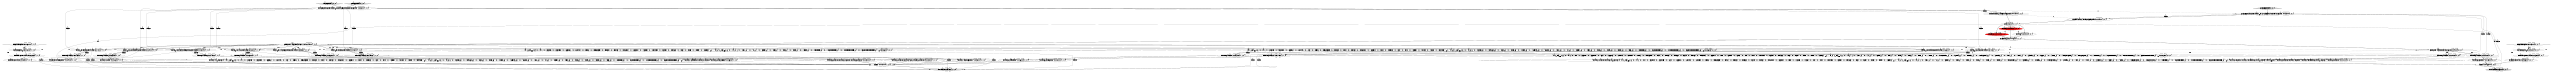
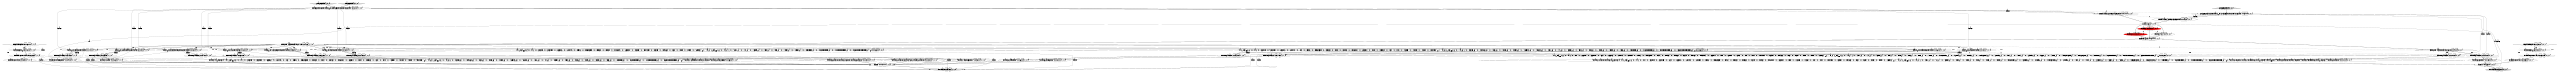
  digraph {
    node [fillcolor=white shape=ellipse style=filled]
    edge [style=bold]
    n1 [fillcolor=red label="setState(587)@@@7@@@['0', '1', '0']"]
    n2 [label="_errHandler.sync(this)@@@8@@@['1', '1', '1']"]
    n3 [label="getInterpreter().adaptivePredict(_input,38,_ctx)@@@9@@@['0', '0', '1']" shape=diamond]
    n4 [label="getInterpreter().adaptivePredict(_input,77,_ctx)@@@9@@@['1', '1', '0']" shape=diamond]
    n5 [label="_localctx = new ExtractContext(_localctx)@@@17@@@['1', '1', '0']"]
    n6 [label="enterOuterAlt(_localctx,2)@@@18@@@['1', '1', '0']"]
    n7 [fillcolor=lightgray label="return _localctx@@@94@@@['1', '1', '0']" shape=diamond]
    n8 [label="{setState(569)extractExpression()}@@@19@@@['1', '1', '0']"]
    n9 [label="{setState(582)qualifiedName()}@@@68@@@['1', '1', '0']"]
    n10 [label="{exitRule()}@@@91@@@['1', '1', '0']"]
    n11 [fillcolor=lightgray label="return _localctx@@@58@@@['0', '0', '1']"]
    n12 [label="(((_la) & ~0x3f) == 0 && ((1L << _la) & ((1L << T__0) | (1L << ANALYZE) | (1L << ANALYZED) | (1L << CAST) | (1L << CATALOGS) | (1L << COLUMNS) | (1L << CONVERT) | (1L << DEBUG) | (1L << EXECUTABLE) | (1L << EXISTS) | (1L << EXPLAIN) | (1L << EXTRACT) | (1L << FALSE) | (1L << FORMAT) | (1L << FUNCTIONS) | (1L << GRAPHVIZ) | (1L << LEFT) | (1L << MAPPED) | (1L << MATCH) | (1L << NOT) | (1L << NULL) | (1L << OPTIMIZED) | (1L << PARSED) | (1L << PHYSICAL) | (1L << PLAN) | (1L << RIGHT) | (1L << RLIKE) | (1L << QUERY) | (1L << SCHEMAS))) != 0) || ((((_la - 64)) & ~0x3f) == 0 && ((1L << (_la - 64)) & ((1L << (SHOW - 64)) | (1L << (SYS - 64)) | (1L << (TABLES - 64)) | (1L << (TEXT - 64)) | (1L << (TRUE - 64)) | (1L << (TYPE - 64)) | (1L << (TYPES - 64)) | (1L << (VERIFY - 64)) | (1L << (FUNCTION_ESC - 64)) | (1L << (DATE_ESC - 64)) | (1L << (TIME_ESC - 64)) | (1L << (TIMESTAMP_ESC - 64)) | (1L << (GUID_ESC - 64)) | (1L << (PLUS - 64)) | (1L << (MINUS - 64)) | (1L << (ASTERISK - 64)) | (1L << (PARAM - 64)) | (1L << (STRING - 64)) | (1L << (INTEGER_VALUE - 64)) | (1L << (DECIMAL_VALUE - 64)) | (1L << (IDENTIFIER - 64)) | (1L << (DIGIT_IDENTIFIER - 64)) | (1L << (QUOTED_IDENTIFIER - 64)) | (1L << (BACKQUOTED_IDENTIFIER - 64)))) != 0)@@@16@@@['0', '0', '1']" shape=diamond]
    n13 [label="enterOuterAlt(_localctx,2)@@@42@@@['0', '0', '1']"]
    n14 [label="enterOuterAlt(_localctx,1)@@@10@@@['0', '0', '1']"]
    n15 [label="{setState(323)expression()}@@@43@@@['0', '0', '1']"]
    n16 [label="{setState(311)match(T__0)setState(320)_la = _input.LA(1)if ((((_la) & ~0x3f) == 0 && ((1L << _la) & ((1L << T__0) | (1L << ANALYZE) | (1L << ANALYZED) | (1L << CAST) | (1L << CATALOGS) | (1L << COLUMNS) | (1L << CONVERT) | (1L << DEBUG) | (1L << EXECUTABLE) | (1L << EXISTS) | (1L << EXPLAIN) | (1L << EXTRACT) | (1L << FALSE) | (1L << FORMAT) | (1L << FUNCTIONS) | (1L << GRAPHVIZ) | (1L << LEFT) | (1L << MAPPED) | (1L << MATCH) | (1L << NOT) | (1L << NULL) | (1L << OPTIMIZED) | (1L << PARSED) | (1L << PHYSICAL) | (1L << PLAN) | (1L << RIGHT) | (1L << RLIKE) | (1L << QUERY) | (1L << SCHEMAS))) != 0) || ((((_la - 64)) & ~0x3f) == 0 && ((1L << (_la - 64)) & ((1L << (SHOW - 64)) | (1L << (SYS - 64)) | (1L << (TABLES - 64)) | (1L << (TEXT - 64)) | (1L << (TRUE - 64)) | (1L << (TYPE - 64)) | (1L << (TYPES - 64)) | (1L << (VERIFY - 64)) | (1L << (FUNCTION_ESC - 64)) | (1L << (DATE_ESC - 64)) | (1L << (TIME_ESC - 64)) | (1L << (TIMESTAMP_ESC - 64)) | (1L << (GUID_ESC - 64)) | (1L << (PLUS - 64)) | (1L << (MINUS - 64)) | (1L << (ASTERISK - 64)) | (1L << (PARAM - 64)) | (1L << (STRING - 64)) | (1L << (INTEGER_VALUE - 64)) | (1L << (DECIMAL_VALUE - 64)) | (1L << (IDENTIFIER - 64)) | (1L << (DIGIT_IDENTIFIER - 64)) | (1L << (QUOTED_IDENTIFIER - 64)) | (1L << (BACKQUOTED_IDENTIFIER - 64)))) != 0)) {{setState(312)expression()setState(317)_errHandler.sync(this)_la = _input.LA(1)while (_la == T__2) {{{setState(313)match(T__2)setState(314)expression()}}setState(319)_errHandler.sync(this)_la = _input.LA(1)}}}setState(322)match(T__1)}@@@11@@@['0', '0', '1']"]
    n17 [label="_localctx = new CastContext(_localctx)@@@10@@@['1', '1', '0']"]
    n18 [label="enterOuterAlt(_localctx,1)@@@11@@@['1', '1', '0']"]
    n19 [label="{setState(568)castExpression()}@@@12@@@['1', '1', '0']"]
    n20 [label="_localctx = new DereferenceContext(_localctx)@@@66@@@['1', '1', '0']"]
    n21 [label="enterOuterAlt(_localctx,7)@@@67@@@['1', '1', '0']"]
    n22 [label="_localctx = new ConstantDefaultContext(_localctx)@@@24@@@['1', '1', '0']"]
    n23 [label="enterOuterAlt(_localctx,3)@@@25@@@['1', '1', '0']"]
    n24 [label="{setState(570)constant()}@@@26@@@['1', '1', '0']"]
    n25 [label="{setState(574)_la = _input.LA(1)if ((((_la) & ~0x3f) == 0 && ((1L << _la) & ((1L << ANALYZE) | (1L << ANALYZED) | (1L << CATALOGS) | (1L << COLUMNS) | (1L << DAY) | (1L << DEBUG) | (1L << EXECUTABLE) | (1L << EXPLAIN) | (1L << FIRST) | (1L << FORMAT) | (1L << FUNCTIONS) | (1L << GRAPHVIZ) | (1L << HOUR) | (1L << INTERVAL) | (1L << LAST) | (1L << LIMIT) | (1L << MAPPED) | (1L << MINUTE) | (1L << MONTH) | (1L << OPTIMIZED))) != 0) || ((((_la - 65)) & ~0x3f) == 0 && ((1L << (_la - 65)) & ((1L << (PARSED - 65)) | (1L << (PHYSICAL - 65)) | (1L << (PLAN - 65)) | (1L << (RLIKE - 65)) | (1L << (QUERY - 65)) | (1L << (SCHEMAS - 65)) | (1L << (SECOND - 65)) | (1L << (SHOW - 65)) | (1L << (SYS - 65)) | (1L << (TABLES - 65)) | (1L << (TEXT - 65)) | (1L << (TYPE - 65)) | (1L << (TYPES - 65)) | (1L << (VERIFY - 65)) | (1L << (YEAR - 65)) | (1L << (IDENTIFIER - 65)) | (1L << (DIGIT_IDENTIFIER - 65)) | (1L << (QUOTED_IDENTIFIER - 65)) | (1L << (BACKQUOTED_IDENTIFIER - 65)))) != 0)) {{setState(571)qualifiedName()setState(572)match(DOT)}}setState(576)match(ASTERISK)}@@@33@@@['1', '1', '0']"]
    n26 [label="GroupingExpressionsContext _localctx = new GroupingExpressionsContext(_ctx,getState())@@@3@@@['0', '0', '1']"]
    n27 [label="enterRule(_localctx,24,RULE_groupingExpressions)@@@4@@@['0', '0', '1']"]
    n28 [label="int _la@@@5@@@['1', '1', '1']"]
    n29 [label="{exitRule()}@@@55@@@['0', '0', '1']"]
    n30 [label="enterRule(_localctx,60,RULE_primaryExpression)@@@4@@@['1', '1', '0']"]
    n31 [fillcolor=red label="setState(581)@@@7@@@['1', '0', '0']"]
    n32 [label="setState(324)@@@7@@@['0', '0', '1']"]
    n33 [label="(((_la) & ~0x3f) == 0 && ((1L << _la) & ((1L << ANALYZE) | (1L << ANALYZED) | (1L << CATALOGS) | (1L << COLUMNS) | (1L << DEBUG) | (1L << EXECUTABLE) | (1L << EXPLAIN) | (1L << FORMAT) | (1L << FUNCTIONS) | (1L << GRAPHVIZ) | (1L << MAPPED) | (1L << OPTIMIZED) | (1L << PARSED) | (1L << PHYSICAL) | (1L << PLAN) | (1L << RLIKE) | (1L << QUERY) | (1L << SCHEMAS))) != 0) || ((((_la - 64)) & ~0x3f) == 0 && ((1L << (_la - 64)) & ((1L << (SHOW - 64)) | (1L << (SYS - 64)) | (1L << (TABLES - 64)) | (1L << (TEXT - 64)) | (1L << (TYPE - 64)) | (1L << (TYPES - 64)) | (1L << (VERIFY - 64)) | (1L << (IDENTIFIER - 64)) | (1L << (DIGIT_IDENTIFIER - 64)) | (1L << (QUOTED_IDENTIFIER - 64)) | (1L << (BACKQUOTED_IDENTIFIER - 64)))) != 0)@@@36@@@['1', '0', '0']" shape=diamond]
    n34 [label="_localctx = new SubqueryExpressionContext(_localctx)@@@55@@@['1', '1', '0']"]
    n35 [label="enterOuterAlt(_localctx,6)@@@56@@@['1', '1', '0']"]
    n36 [label="{setState(578)match(T__0)setState(579)query()setState(580)match(T__1)}@@@57@@@['1', '1', '0']"]
    n37 [label="enterOuterAlt(_localctx,8)@@@74@@@['1', '1', '0']"]
    n38 [label="{setState(583)match(T__0)setState(584)expression()setState(585)match(T__1)}@@@75@@@['1', '1', '0']"]
    n39 [label="_errHandler.recover(this,re)@@@53@@@['0', '0', '1']"]
    n40 [label="enterOuterAlt(_localctx,5)@@@49@@@['1', '1', '0']" shape=diamond]
    n41 [label="_localctx = new FunctionContext(_localctx)@@@48@@@['1', '1', '0']"]
    n42 [label="_localctx = new ParenthesizedExpressionContext(_localctx)@@@73@@@['1', '1', '0']"]
    n43 [label="(((_la) & ~0x3f) == 0 && ((1L << _la) & ((1L << ANALYZE) | (1L << ANALYZED) | (1L << CATALOGS) | (1L << COLUMNS) | (1L << DAY) | (1L << DEBUG) | (1L << EXECUTABLE) | (1L << EXPLAIN) | (1L << FIRST) | (1L << FORMAT) | (1L << FUNCTIONS) | (1L << GRAPHVIZ) | (1L << HOUR) | (1L << INTERVAL) | (1L << LAST) | (1L << LIMIT) | (1L << MAPPED) | (1L << MINUTE) | (1L << MONTH) | (1L << OPTIMIZED))) != 0) || ((((_la - 65)) & ~0x3f) == 0 && ((1L << (_la - 65)) & ((1L << (PARSED - 65)) | (1L << (PHYSICAL - 65)) | (1L << (PLAN - 65)) | (1L << (RLIKE - 65)) | (1L << (QUERY - 65)) | (1L << (SCHEMAS - 65)) | (1L << (SECOND - 65)) | (1L << (SHOW - 65)) | (1L << (SYS - 65)) | (1L << (TABLES - 65)) | (1L << (TEXT - 65)) | (1L << (TYPE - 65)) | (1L << (TYPES - 65)) | (1L << (VERIFY - 65)) | (1L << (YEAR - 65)) | (1L << (IDENTIFIER - 65)) | (1L << (DIGIT_IDENTIFIER - 65)) | (1L << (QUOTED_IDENTIFIER - 65)) | (1L << (BACKQUOTED_IDENTIFIER - 65)))) != 0)@@@36@@@['0', '1', '0']" shape=diamond]
    n44 [label="_localctx = new StarContext(_localctx)@@@31@@@['1', '1', '0']"]
    n45 [label="enterOuterAlt(_localctx,4)@@@32@@@['1', '1', '0']"]
    n46 [label="{setState(577)functionExpression()}@@@50@@@['1', '1', '0']"]
    n47 [fillcolor=lightgray label="groupingExpressions['0', '0', '1']" shape=diamond]
    n48 [fillcolor=lightgray label="primaryExpression['1', '0', '0']" shape=diamond]
    n49 [label="PrimaryExpressionContext _localctx = new PrimaryExpressionContext(_ctx,getState())@@@3@@@['1', '1', '0']"]
    n50 [label="RecognitionException re@@@50@@@['0', '0', '1']" shape=diamond]
    n51 [label="_errHandler.reportError(this,re)@@@52@@@['0', '0', '1']"]
    n52 [label="_localctx.exception = re@@@51@@@['0', '0', '1']"]
    n53 [label="_errHandler.reportError(this,re)@@@88@@@['1', '1', '0']"]
    n54 [label="_errHandler.recover(this,re)@@@89@@@['1', '1', '0']"]
    n55 [label="RecognitionException re@@@86@@@['1', '1', '0']" shape=diamond]
    n56 [label="_localctx.exception = re@@@87@@@['1', '1', '0']"]
    n57 [fillcolor=lightgray label="primaryExpression['0', '1', '0']" shape=diamond]
    n1 -> n2
    n2 -> n3
    n2 -> n4
    n3 -> n12 [label=true style=dotted]
    n3 -> n13
    n3 -> n13 [label=true style=dotted]
    n3 -> n14
    n3 -> n14 [label=true style=dotted]
    n4 -> n3 [label=0 style=dashed]
    n4 -> n5 [label=true style=dotted]
    n4 -> n5
    n4 -> n6 [label=true style=dotted]
    n4 -> n17
    n4 -> n17 [label=true style=dotted]
    n4 -> n18 [label=true style=dotted]
    n4 -> n20
    n4 -> n20 [label=true style=dotted]
    n4 -> n21 [label=true style=dotted]
    n4 -> n22
    n4 -> n22 [label=true style=dotted]
    n4 -> n23 [label=true style=dotted]
    n4 -> n33 [label=true style=dotted]
    n4 -> n34
    n4 -> n34 [label=true style=dotted]
    n4 -> n35 [label=true style=dotted]
    n4 -> n37 [label=true style=dotted]
    n4 -> n40 [label=true style=dotted]
    n4 -> n41 [label=true style=dotted]
    n4 -> n41
    n4 -> n42 [label=true style=dotted]
    n4 -> n42
    n4 -> n43 [label=true style=dotted]
    n4 -> n44 [label=true style=dotted]
    n4 -> n44
    n4 -> n45 [label=true style=dotted]
    n5 -> n6
    n5 -> n6 [label=_localctx style=solid]
    n5 -> n7 [label=_localctx style=solid]
    n6 -> n8 [style=dashed]
    n8 -> n10
    n9 -> n10
    n10 -> n7
    n13 -> n15
    n14 -> n16
    n15 -> n29
    n16 -> n29
    n17 -> n7 [label=_localctx style=solid]
    n17 -> n14 [label=0 style=dashed]
    n17 -> n18
    n17 -> n18 [label=_localctx style=solid]
    n18 -> n19
    n19 -> n10
    n20 -> n7 [label=_localctx style=solid]
    n20 -> n13 [label=0 style=dashed]
    n20 -> n21 [label=_localctx style=solid]
    n20 -> n21
    n21 -> n9
    n22 -> n7 [label=_localctx style=solid]
    n22 -> n23
    n22 -> n23 [label=_localctx style=solid]
    n23 -> n24
    n24 -> n10
    n25 -> n10
    n26 -> n11 [label=_localctx style=solid]
    n26 -> n13 [label=_localctx style=solid]
    n26 -> n14 [label=_localctx style=solid]
    n26 -> n27
    n26 -> n27 [label=_localctx style=solid]
    n27 -> n28
    n28 -> n1
    n28 -> n16 [label=_la style=solid]
    n28 -> n25 [label=_la style=solid]
    n28 -> n31
    n28 -> n32
    n29 -> n11
    n30 -> n27 [label=0 style=dashed]
    n30 -> n28
    n31 -> n1 [label=0 style=dashed]
    n31 -> n2
    n31 -> n32 [label=0 style=dashed]
    n32 -> n2
    n34 -> n7 [label=_localctx style=solid]
    n34 -> n35
    n34 -> n35 [label=_localctx style=solid]
    n35 -> n36
    n36 -> n10
    n37 -> n38
    n38 -> n10
    n39 -> n29
    n40 -> n46
    n41 -> n7 [label=_localctx style=solid]
    n41 -> n40
    n41 -> n40 [label=_localctx style=solid]
    n42 -> n7 [label=_localctx style=solid]
    n42 -> n37
    n42 -> n37 [label=_localctx style=solid]
    n44 -> n7 [label=_localctx style=solid]
    n44 -> n45 [label=_localctx style=solid]
    n44 -> n45
    n45 -> n25
    n46 -> n10
    n47 -> n26
    n48 -> n49
    n49 -> n5 [label=_localctx style=solid]
    n49 -> n17 [label=_localctx style=solid]
    n49 -> n20 [label=_localctx style=solid]
    n49 -> n22 [label=_localctx style=solid]
    n49 -> n26 [label=0 style=dashed]
    n49 -> n30
    n49 -> n30 [label=_localctx style=solid]
    n49 -> n34 [label=_localctx style=solid]
    n49 -> n41 [label=_localctx style=solid]
    n49 -> n42 [label=_localctx style=solid]
    n49 -> n44 [label=_localctx style=solid]
    n50 -> n39 [label=true style=dotted]
    n50 -> n51 [label=true style=dotted]
    n50 -> n52 [label=true style=dotted]
    n50 -> n52
    n51 -> n39
    n52 -> n51 [style=dashed]
    n53 -> n54
    n54 -> n10
-   n55 -> n53 [label=true style=dotted]
+   n55 -> n53 [label=localctx style=dotted]
    n55 -> n54 [label=true style=dotted]
    n55 -> n56
    n55 -> n56 [label=true style=dotted]
    n56 -> n53
    n57 -> n49
  }
